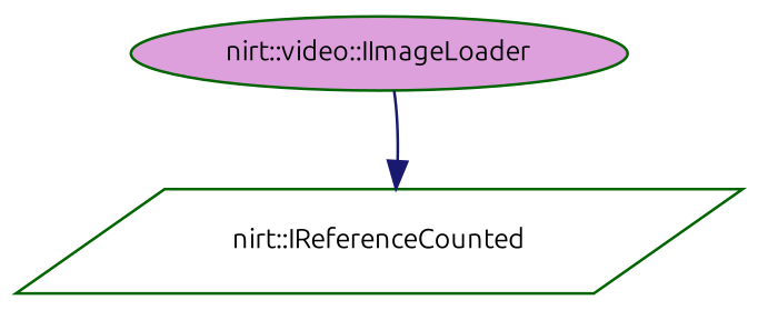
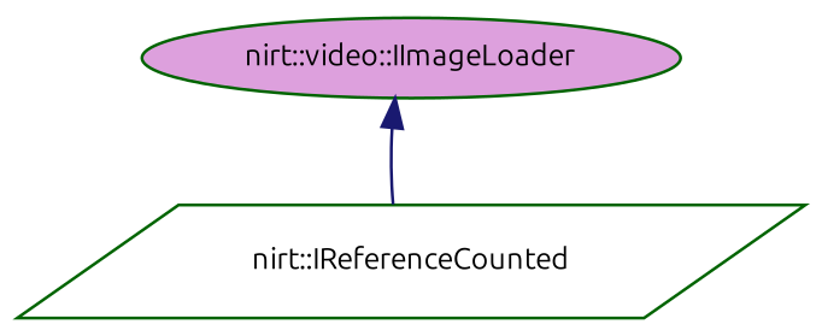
  digraph {
    fontname=Ubuntu
    node [color=darkgreen fontname=Ubuntu fontsize=10 style=filled]
    n1 [fillcolor=plum fontcolor=black height=0.2 label="nirt::video::IImageLoader" shape=ellipse width=0.4]
    n2 [fillcolor=white height=0.2 label="nirt::IReferenceCounted" shape=parallelogram width=0.4]
-   n2 -> n1 [color=midnightblue dir=back fontname=Ubuntu fontsize=10 labelfontname=Helvetica labelfontsize=10 style=solid]
+   n1 -> n2 [color=midnightblue dir=back fontname=Ubuntu fontsize=10 labelfontname=Helvetica labelfontsize=10 style=solid]
  }
